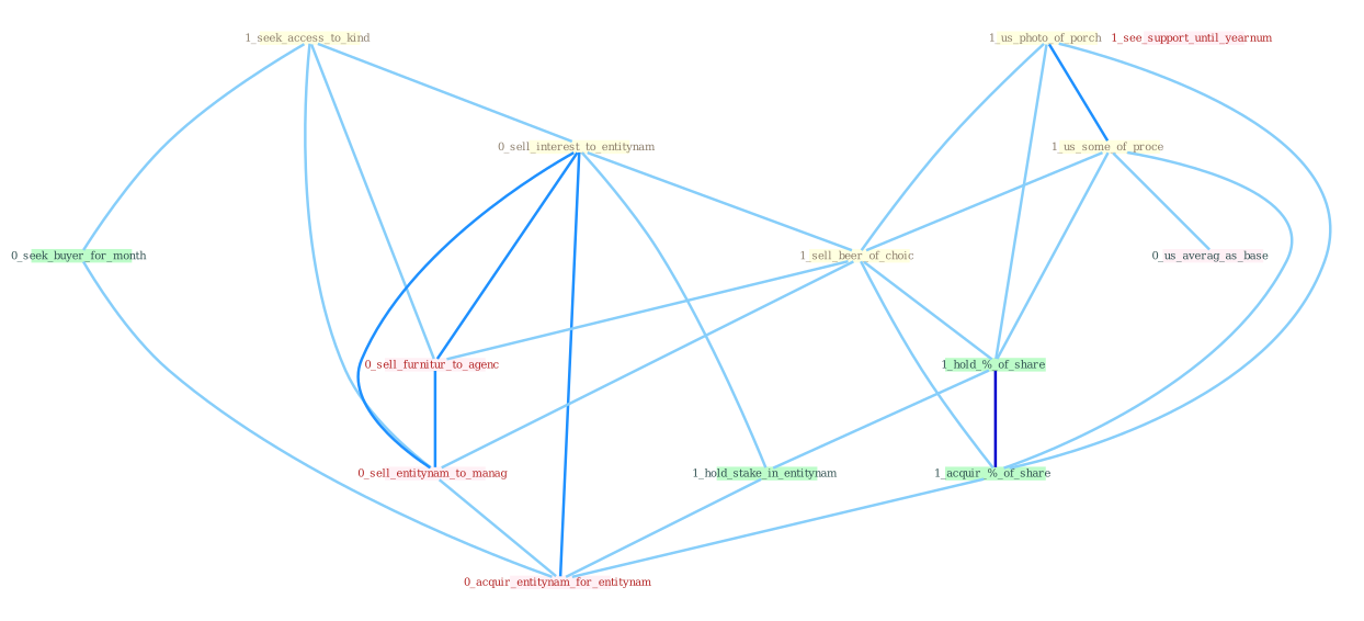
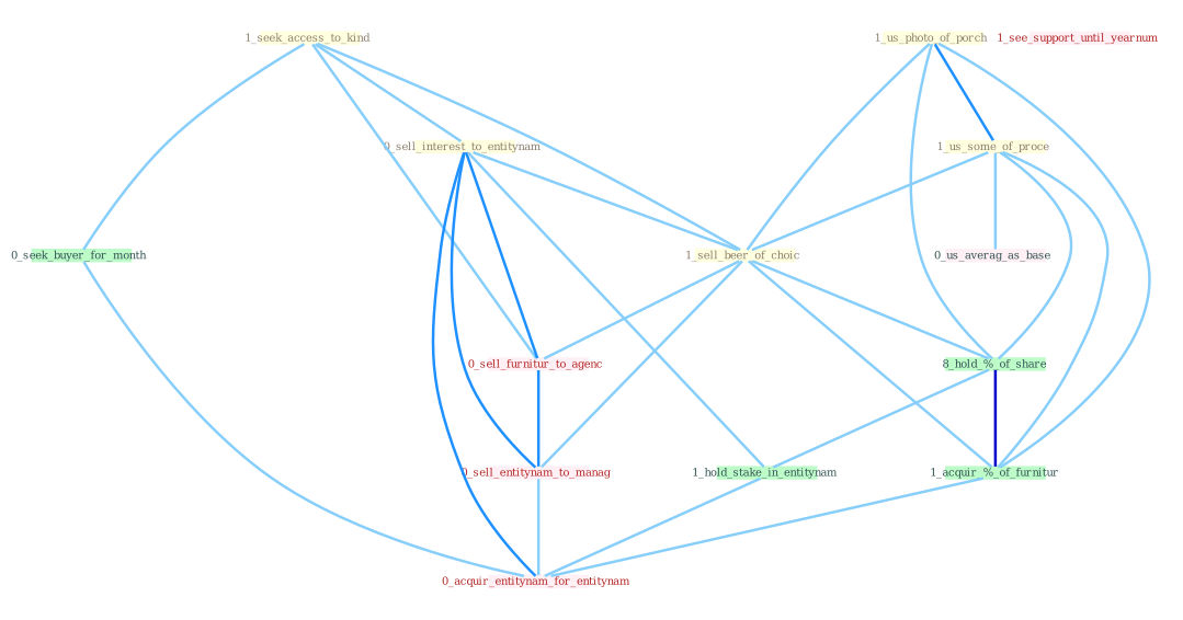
  graph {
    node [color="#ffffe0" fixedsize=true fontcolor="#8b7d6b" fontsize=4 shape=polygon style=filled]
    edge [color="#87cefa" w=1]
    "1_seek_access_to_kind " [height=.06 width=.5]
    "1_us_photo_of_porch " [height=.06 width=.5]
    "0_sell_interest_to_entitynam " [height=.06 width=.5]
    "1_us_some_of_proce " [height=.06 width=.5]
    "1_sell_beer_of_choic " [height=.06 width=.5]
    "1_see_support_until_yearnum " [color="#fff0f5" fontcolor="#b22222" height=.06 width=.5]
    "0_sell_furnitur_to_agenc " [color="#fff0f5" fontcolor="#b22222" height=.06 width=.5]
    "0_us_averag_as_base " [color="#fff0f5" fontcolor="#2f4f4f" height=.06 width=.5]
    "0_sell_entitynam_to_manag " [color="#fff0f5" fontcolor="#b22222" height=.06 width=.5]
    "0_acquir_entitynam_for_entitynam " [color="#fff0f5" fontcolor="#b22222" height=.06 width=.5]
    "0_seek_buyer_for_month " [color="#BDFCC9" fontcolor="#2f4f4f" height=.06 width=.5]
-   "1_hold_%_of_share " [color="#BDFCC9" fontcolor="#2f4f4f" height=.06 width=.5]
-   "1_acquir_%_of_share " [color="#BDFCC9" fontcolor="#2f4f4f" height=.06 width=.5]
+   "1_hold_%_of_share " [color="#BDFCC9" fontcolor="#2f4f4f" height=.06 width=.5 label="8_hold_%_of_share"]
+   "1_acquir_%_of_share " [color="#BDFCC9" fontcolor="#2f4f4f" height=.06 width=.5 label="1_acquir_%_of_furnitur"]
    "1_hold_stake_in_entitynam " [color="#BDFCC9" fontcolor="#2f4f4f" height=.06 width=.5]
    subgraph sub_1 {
      "1_seek_access_to_kind "
      "1_us_photo_of_porch "
      "0_sell_interest_to_entitynam "
      "1_us_some_of_proce "
      "1_sell_beer_of_choic "
    }
    subgraph sub_2 {
      "1_see_support_until_yearnum "
      "0_sell_furnitur_to_agenc "
      "0_us_averag_as_base "
      "0_sell_entitynam_to_manag "
      "0_acquir_entitynam_for_entitynam "
    }
    "1_seek_access_to_kind " -- "0_sell_interest_to_entitynam "
    "1_seek_access_to_kind " -- "0_sell_furnitur_to_agenc "
-   "1_seek_access_to_kind " -- "0_sell_entitynam_to_manag "
+   "1_seek_access_to_kind " -- "1_sell_beer_of_choic "
    "1_seek_access_to_kind " -- "0_seek_buyer_for_month "
    "1_us_photo_of_porch " -- "1_us_some_of_proce " [color="#1e90ff" w=2]
    "1_us_photo_of_porch " -- "1_sell_beer_of_choic "
    "1_us_photo_of_porch " -- "1_hold_%_of_share "
    "1_us_photo_of_porch " -- "1_acquir_%_of_share "
    "0_sell_interest_to_entitynam " -- "1_sell_beer_of_choic "
    "0_sell_interest_to_entitynam " -- "0_sell_furnitur_to_agenc " [color="#1e90ff" w=2]
    "0_sell_interest_to_entitynam " -- "0_sell_entitynam_to_manag " [color="#1e90ff" w=2]
    "0_sell_interest_to_entitynam " -- "0_acquir_entitynam_for_entitynam " [color="#1e90ff"]
    "0_sell_interest_to_entitynam " -- "1_hold_stake_in_entitynam "
    "1_us_some_of_proce " -- "1_sell_beer_of_choic "
    "1_us_some_of_proce " -- "0_us_averag_as_base "
    "1_us_some_of_proce " -- "1_hold_%_of_share "
    "1_us_some_of_proce " -- "1_acquir_%_of_share "
    "1_sell_beer_of_choic " -- "0_sell_furnitur_to_agenc "
    "1_sell_beer_of_choic " -- "0_sell_entitynam_to_manag "
    "1_sell_beer_of_choic " -- "1_hold_%_of_share "
    "1_sell_beer_of_choic " -- "1_acquir_%_of_share "
    "0_sell_furnitur_to_agenc " -- "0_sell_entitynam_to_manag " [color="#1e90ff" w=2]
    "0_sell_entitynam_to_manag " -- "0_acquir_entitynam_for_entitynam "
    "0_seek_buyer_for_month " -- "0_acquir_entitynam_for_entitynam "
    "1_hold_%_of_share " -- "1_acquir_%_of_share " [color="#0000cd" w=3]
    "1_hold_%_of_share " -- "1_hold_stake_in_entitynam "
    "1_acquir_%_of_share " -- "0_acquir_entitynam_for_entitynam "
    "1_hold_stake_in_entitynam " -- "0_acquir_entitynam_for_entitynam "
  }
